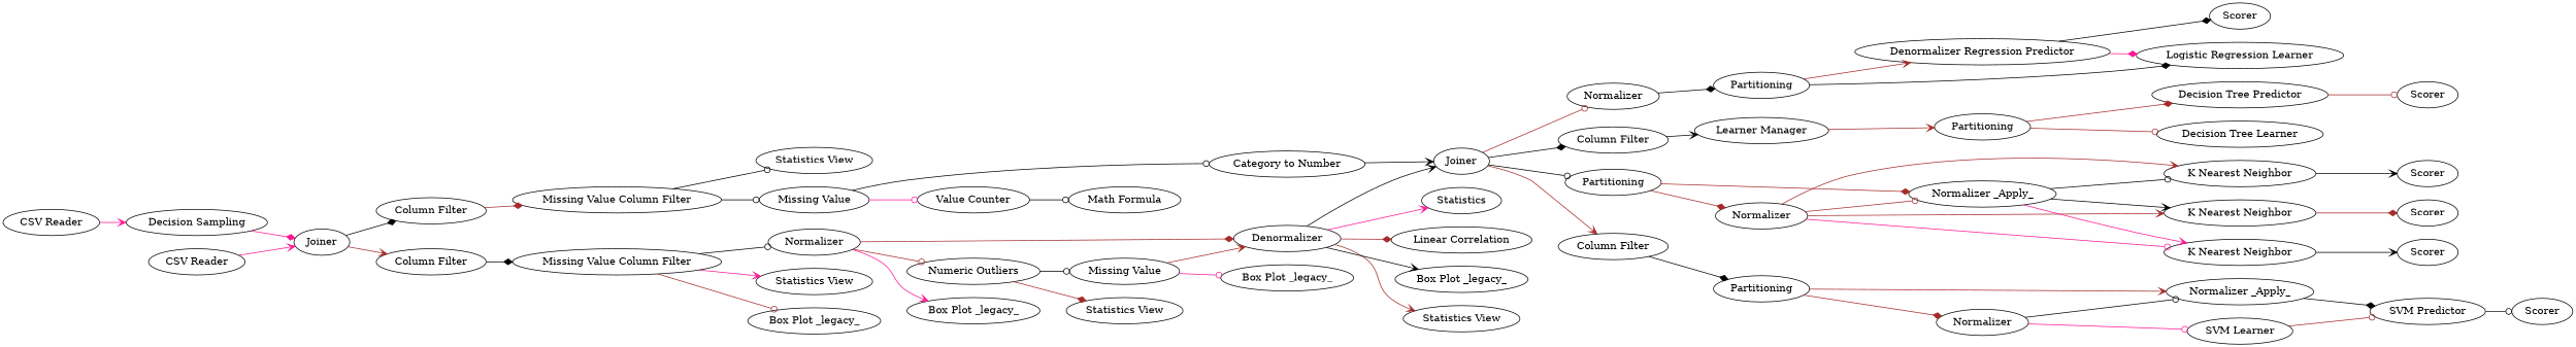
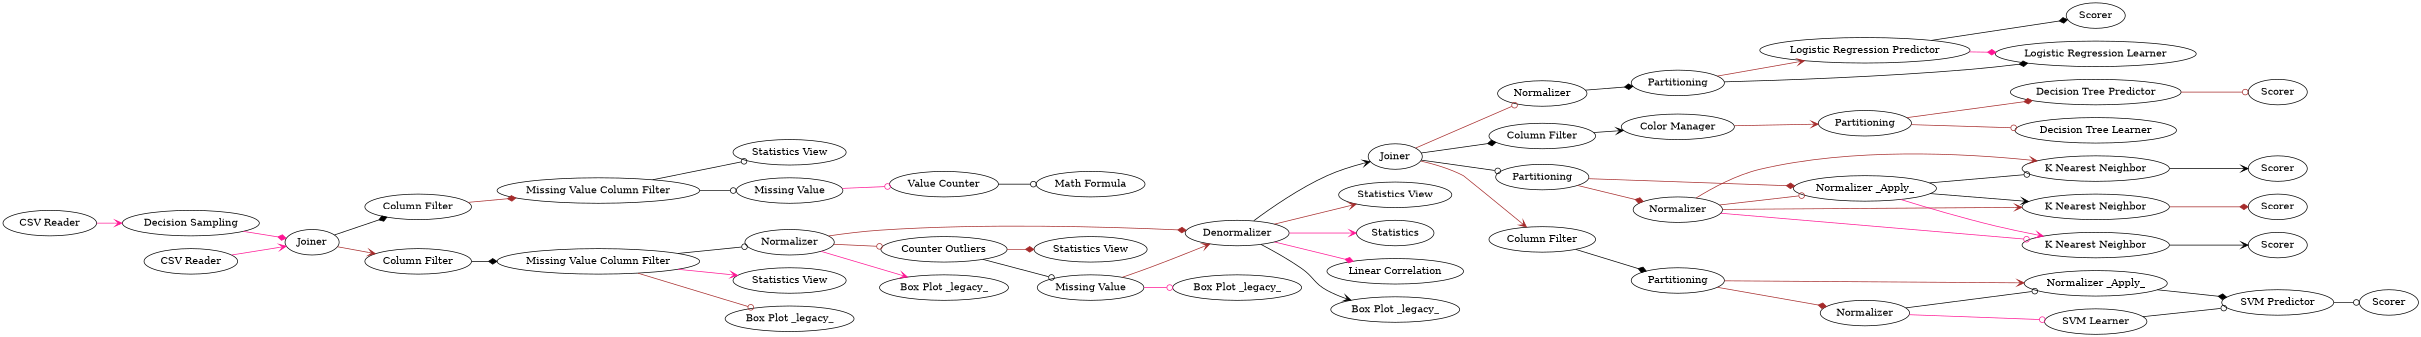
  digraph {
    rankdir=LR
    edge [arrowhead=vee color=black]
    n1 [label="CSV Reader"]
    n2 [label="Decision Sampling"]
    n3 [label=Joiner]
    n4 [label="Column Filter"]
    n5 [label="Column Filter"]
    n6 [label="CSV Reader"]
    n7 [label="Missing Value Column Filter"]
    n8 [label="Missing Value Column Filter"]
    n9 [label="Missing Value"]
    n10 [label="Statistics View"]
    n11 [label=Normalizer]
    n12 [label="Statistics View"]
    n13 [label="Box Plot _legacy_"]
    n14 [label="Value Counter"]
-   n15 [label="Category to Number"]
    n16 [label=Denormalizer]
-   n17 [label="Numeric Outliers"]
+   n17 [label="Counter Outliers"]
    n18 [label="Box Plot _legacy_"]
    n19 [label="Math Formula"]
    n20 [label=Joiner]
    n21 [label="Missing Value"]
    n22 [label="Box Plot _legacy_"]
    n23 [label="Statistics View"]
    n24 [label=Statistics]
    n25 [label="Linear Correlation"]
    n26 [label="Box Plot _legacy_"]
    n27 [label="Statistics View"]
    n28 [label=Normalizer]
    n29 [label="Column Filter"]
    n30 [label=Partitioning]
    n31 [label="Column Filter"]
    n32 [label=Partitioning]
-   n33 [label="Learner Manager"]
+   n33 [label="Color Manager"]
    n34 [label=Normalizer]
    n35 [label="Normalizer _Apply_"]
    n36 [label=Partitioning]
    n37 [label=Partitioning]
    n38 [label="Decision Tree Learner"]
    n39 [label="Decision Tree Predictor"]
    n40 [label=Scorer]
    n41 [label="Logistic Regression Learner"]
-   n42 [label="Denormalizer Regression Predictor"]
+   n42 [label="Logistic Regression Predictor"]
    n43 [label=Scorer]
    n44 [label="K Nearest Neighbor"]
    n45 [label="K Nearest Neighbor"]
    n46 [label="K Nearest Neighbor"]
    n47 [label=Scorer]
    n48 [label=Scorer]
    n49 [label=Scorer]
    n50 [label=Normalizer]
    n51 [label="Normalizer _Apply_"]
    n52 [label="SVM Learner"]
    n53 [label="SVM Predictor"]
    n54 [label=Scorer]
    n1 -> n2 [color=deeppink]
    n2 -> n3 [arrowhead=diamond color=deeppink]
    n3 -> n4 [arrowhead=diamond]
    n3 -> n5 [color=brown]
    n4 -> n7 [arrowhead=diamond color=brown]
    n5 -> n8 [arrowhead=diamond]
    n6 -> n3 [color=deeppink]
    n7 -> n9 [arrowhead=odot]
    n7 -> n10 [arrowhead=odot]
    n8 -> n11 [arrowhead=odot]
    n8 -> n12 [color=deeppink]
    n8 -> n13 [arrowhead=odot color=brown]
    n9 -> n14 [arrowhead=odot color=deeppink]
-   n9 -> n15 [arrowhead=odot]
    n11 -> n16 [arrowhead=diamond color=brown]
    n11 -> n17 [arrowhead=odot color=brown]
    n11 -> n18 [color=deeppink]
    n14 -> n19 [arrowhead=odot]
-   n15 -> n20
    n16 -> n20
    n16 -> n23 [color=brown]
    n16 -> n24 [color=deeppink]
-   n16 -> n25 [arrowhead=diamond color=brown]
+   n16 -> n25 [arrowhead=diamond color=deeppink]
    n16 -> n26
    n17 -> n21 [arrowhead=odot]
    n17 -> n27 [arrowhead=diamond color=brown]
    n20 -> n28 [arrowhead=odot color=brown]
    n20 -> n29 [arrowhead=diamond]
    n20 -> n30 [arrowhead=odot]
    n20 -> n31 [color=brown]
    n21 -> n16 [color=brown]
    n21 -> n22 [arrowhead=odot color=deeppink]
    n28 -> n32 [arrowhead=diamond]
    n29 -> n33
    n30 -> n34 [arrowhead=diamond color=brown]
    n30 -> n35 [arrowhead=diamond color=brown]
    n31 -> n36 [arrowhead=diamond]
    n32 -> n41 [arrowhead=diamond]
    n32 -> n42 [color=brown]
    n33 -> n37 [color=brown]
    n34 -> n35 [arrowhead=odot color=brown]
    n34 -> n44 [color=brown]
    n34 -> n45 [color=brown]
    n34 -> n46 [arrowhead=odot color=deeppink]
    n35 -> n44 [arrowhead=odot]
    n35 -> n45
    n35 -> n46 [color=deeppink]
    n36 -> n50 [arrowhead=diamond color=brown]
    n36 -> n51 [color=brown]
    n37 -> n38 [arrowhead=odot color=brown]
    n37 -> n39 [arrowhead=diamond color=brown]
    n39 -> n40 [arrowhead=odot color=brown]
    n42 -> n41 [arrowhead=diamond color=deeppink]
    n42 -> n43 [arrowhead=diamond]
    n44 -> n47
    n45 -> n48 [arrowhead=diamond color=brown]
    n46 -> n49
    n50 -> n51 [arrowhead=odot]
    n50 -> n52 [arrowhead=odot color=deeppink]
    n51 -> n53 [arrowhead=diamond]
-   n52 -> n53 [arrowhead=odot color=brown]
+   n52 -> n53 [arrowhead=odot]
    n53 -> n54 [arrowhead=odot]
  }
